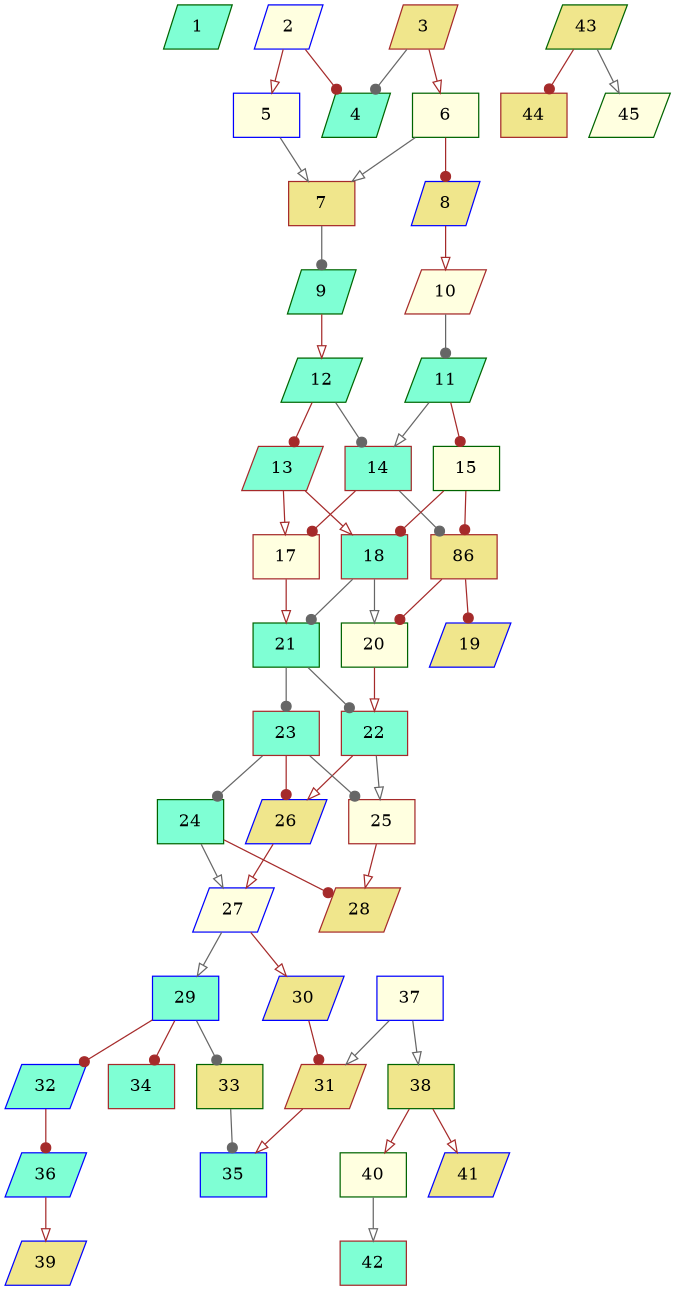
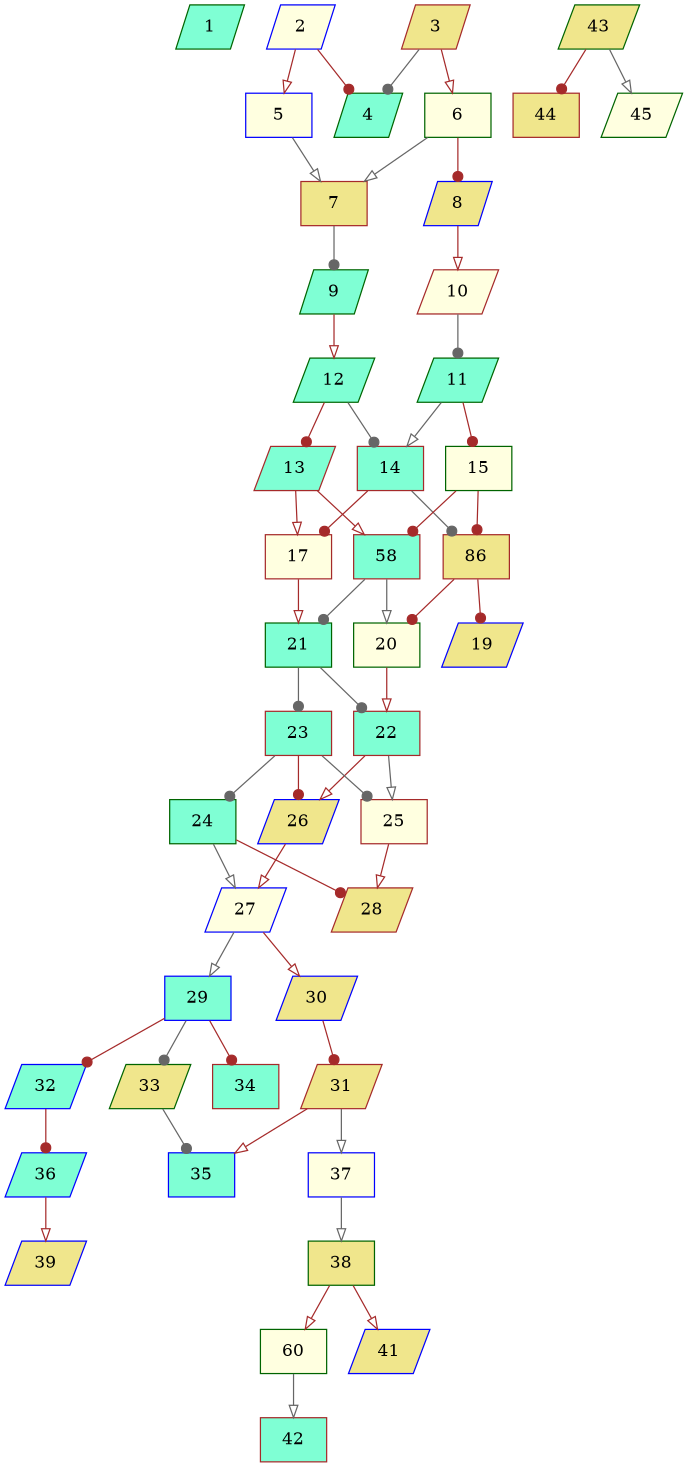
  digraph {
    node [alpha=0.07 color=brown fillcolor=aquamarine shape=box style=filled]
    edge [arrowhead=dot color=brown]
    1 [alpha=0.02 color=darkgreen expect_size=29130752 shape=parallelogram]
    2 [alpha=0.04 color=blue expect_size=35824640 fillcolor=lightyellow shape=parallelogram]
    4 [alpha=0.06 color=darkgreen expect_size=14629888 shape=parallelogram]
    5 [alpha=0.18 color=blue expect_size=19487744 fillcolor=lightyellow]
    7 [alpha=0.19 expect_size=20129792 fillcolor=khaki]
    9 [alpha=0.18 color=darkgreen expect_size=14306304 shape=parallelogram]
    3 [alpha=0.02 expect_size=31389696 fillcolor=khaki shape=parallelogram]
    6 [color=darkgreen expect_size=34963456 fillcolor=lightyellow]
    8 [alpha=0.08 color=blue expect_size=40009728 fillcolor=khaki shape=parallelogram]
    10 [alpha=0.03 expect_size=24077312 fillcolor=lightyellow shape=parallelogram]
    12 [alpha=0.10 color=darkgreen expect_size=16603136 shape=parallelogram]
    11 [alpha=0.11 color=darkgreen expect_size=11766784 shape=parallelogram]
    14 [alpha=0.03 expect_size=32649216]
    13 [alpha=0.09 expect_size=26908672 shape=parallelogram]
    15 [color=darkgreen expect_size=47302656 fillcolor=lightyellow]
    17 [alpha=0.06 expect_size=10240000 fillcolor=lightyellow]
    n17 [alpha=0.19 expect_size=41567232 fillcolor=khaki label=86]
-   18 [alpha=0.08 expect_size=7172096]
+   18 [alpha=0.08 expect_size=7172096 label=58]
    21 [alpha=0.20 color=darkgreen expect_size=27266048]
    20 [alpha=0.20 color=darkgreen expect_size=20236288 fillcolor=lightyellow]
    19 [alpha=0.09 color=blue expect_size=25080832 fillcolor=khaki shape=parallelogram]
    22 [alpha=0.13 expect_size=6076416]
    23 [alpha=0.18 expect_size=30553088]
    25 [alpha=0.00 expect_size=10877952 fillcolor=lightyellow]
    26 [color=blue expect_size=27688960 fillcolor=khaki shape=parallelogram]
    24 [alpha=0.06 color=darkgreen expect_size=51790848]
    28 [alpha=0.09 expect_size=38910976 fillcolor=khaki shape=parallelogram]
    27 [alpha=0.01 color=blue expect_size=25592832 fillcolor=lightyellow shape=parallelogram]
    29 [alpha=0.01 color=blue expect_size=10549248]
    30 [alpha=0.01 color=blue expect_size=32433152 fillcolor=khaki shape=parallelogram]
    32 [alpha=0.11 color=blue expect_size=31004672 shape=parallelogram]
-   33 [color=darkgreen expect_size=14977024 fillcolor=khaki]
+   33 [color=darkgreen expect_size=14977024 fillcolor=khaki shape=parallelogram]
    34 [alpha=0.16 expect_size=9353216]
    31 [alpha=0.03 expect_size=31289344 fillcolor=khaki shape=parallelogram]
    36 [alpha=0.03 color=blue expect_size=24539136 shape=parallelogram]
    35 [alpha=0.02 color=blue expect_size=23521280]
    37 [color=blue expect_size=42129408 fillcolor=lightyellow]
    39 [alpha=0.04 color=blue expect_size=17714176 fillcolor=khaki shape=parallelogram]
    38 [alpha=0.11 color=darkgreen expect_size=43994112 fillcolor=khaki]
-   40 [alpha=0.03 color=darkgreen expect_size=19539968 fillcolor=lightyellow]
+   40 [alpha=0.03 color=darkgreen expect_size=19539968 fillcolor=lightyellow label=60]
    41 [alpha=0.12 color=blue expect_size=21118976 fillcolor=khaki shape=parallelogram]
    42 [alpha=0.01 expect_size=28977152]
    43 [alpha=0.00 color=darkgreen expect_size=7289856 fillcolor=khaki shape=parallelogram]
    44 [alpha=0.20 expect_size=24907776 fillcolor=khaki]
    45 [alpha=0.02 color=darkgreen expect_size=14867456 fillcolor=lightyellow shape=parallelogram]
    2 -> 4
    2 -> 5 [arrowhead=onormal]
    5 -> 7 [arrowhead=onormal color=gray40]
    7 -> 9 [color=gray40]
    9 -> 12 [arrowhead=onormal]
    3 -> 4 [color=gray40]
    3 -> 6 [arrowhead=onormal]
    6 -> 7 [arrowhead=onormal color=gray40]
    6 -> 8
    8 -> 10 [arrowhead=onormal]
    10 -> 11 [color=gray40]
    12 -> 14 [color=gray40]
    12 -> 13
    11 -> 14 [arrowhead=onormal color=gray40]
    11 -> 15
    14 -> 17
    14 -> n17 [color=gray40]
    13 -> 17 [arrowhead=onormal]
    13 -> 18 [arrowhead=onormal]
    15 -> n17
    15 -> 18
    17 -> 21 [arrowhead=onormal]
    n17 -> 20
    n17 -> 19
    18 -> 21 [color=gray40]
    18 -> 20 [arrowhead=onormal color=gray40]
    21 -> 22 [color=gray40]
    21 -> 23 [color=gray40]
    20 -> 22 [arrowhead=onormal]
    22 -> 25 [arrowhead=onormal color=gray40]
    22 -> 26 [arrowhead=onormal]
    23 -> 25 [color=gray40]
    23 -> 26
    23 -> 24 [color=gray40]
    25 -> 28 [arrowhead=onormal]
    26 -> 27 [arrowhead=onormal]
    24 -> 28
    24 -> 27 [arrowhead=onormal color=gray40]
    27 -> 29 [arrowhead=onormal color=gray40]
    27 -> 30 [arrowhead=onormal]
    29 -> 32
    29 -> 33 [color=gray40]
    29 -> 34
    30 -> 31
    32 -> 36
    33 -> 35 [color=gray40]
    31 -> 35 [arrowhead=onormal]
-   37 -> 31 [arrowhead=onormal color=gray40]
+   31 -> 37 [arrowhead=onormal color=gray40]
    36 -> 39 [arrowhead=onormal]
    37 -> 38 [arrowhead=onormal color=gray40]
    38 -> 40 [arrowhead=onormal]
    38 -> 41 [arrowhead=onormal]
    40 -> 42 [arrowhead=onormal color=gray40]
    43 -> 44
    43 -> 45 [arrowhead=onormal color=gray40]
  }
